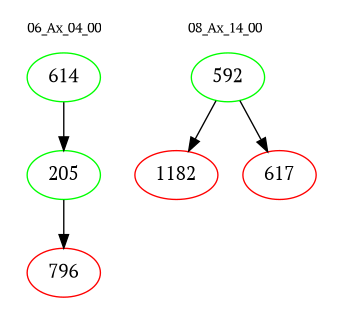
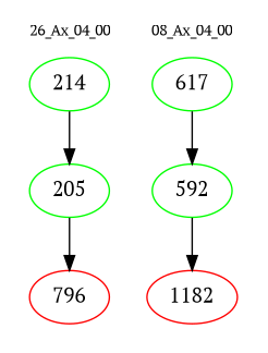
  digraph {
    fontname="PT Serif"
    node [color=green fontname="PT Serif"]
    edge [color=black fontname="PT Serif"]
    n1 [label=205]
    n2 [color=red label=796]
-   n3 [label=614]
+   n3 [label=214]
    n4 [label=592]
    n5 [color=red label=1182]
-   n6 [color=red label=617]
+   n6 [label=617]
    subgraph cluster_1 {
      color=white
      fontsize=10
-     label="06_Ax_04_00"
+     label="26_Ax_04_00"
      n1
      n2
      n3
    }
    subgraph cluster_2 {
      color=white
      fontsize=10
-     label="08_Ax_14_00"
+     label="08_Ax_04_00"
      n4
      n5
      n6
    }
    n1 -> n2
    n3 -> n1
    n4 -> n5
-   n4 -> n6
+   n6 -> n4
  }
